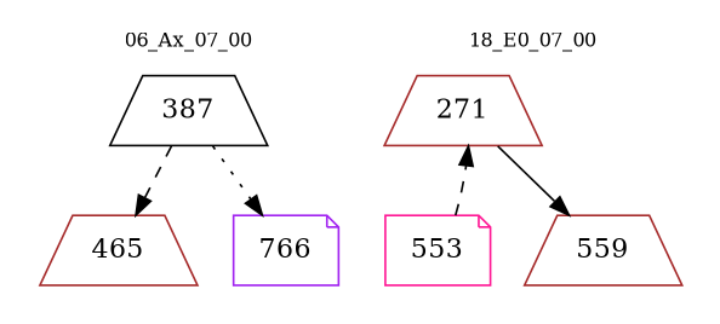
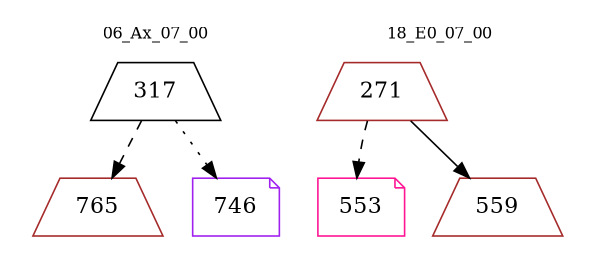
  digraph {
    node [color=brown shape=trapezium]
    edge [color=black style=dashed]
-   n1 [color=black label=387]
-   n2 [label=465]
-   n3 [color=purple label=766 shape=note]
+   n1 [color=black label=317]
+   n2 [label=765]
+   n3 [color=purple label=746 shape=note]
    n4 [label=271]
    n5 [color=deeppink label=553 shape=note]
    n6 [label=559]
    subgraph cluster_1 {
      color=white
      fontsize=10
      label="06_Ax_07_00"
      n1
      n2
      n3
    }
    subgraph cluster_2 {
      color=white
      fontsize=10
      label="18_E0_07_00"
      n4
      n5
      n6
    }
    n1 -> n2
    n1 -> n3 [style=dotted]
-   n5 -> n4
+   n4 -> n5
    n4 -> n6 [style=solid]
  }
